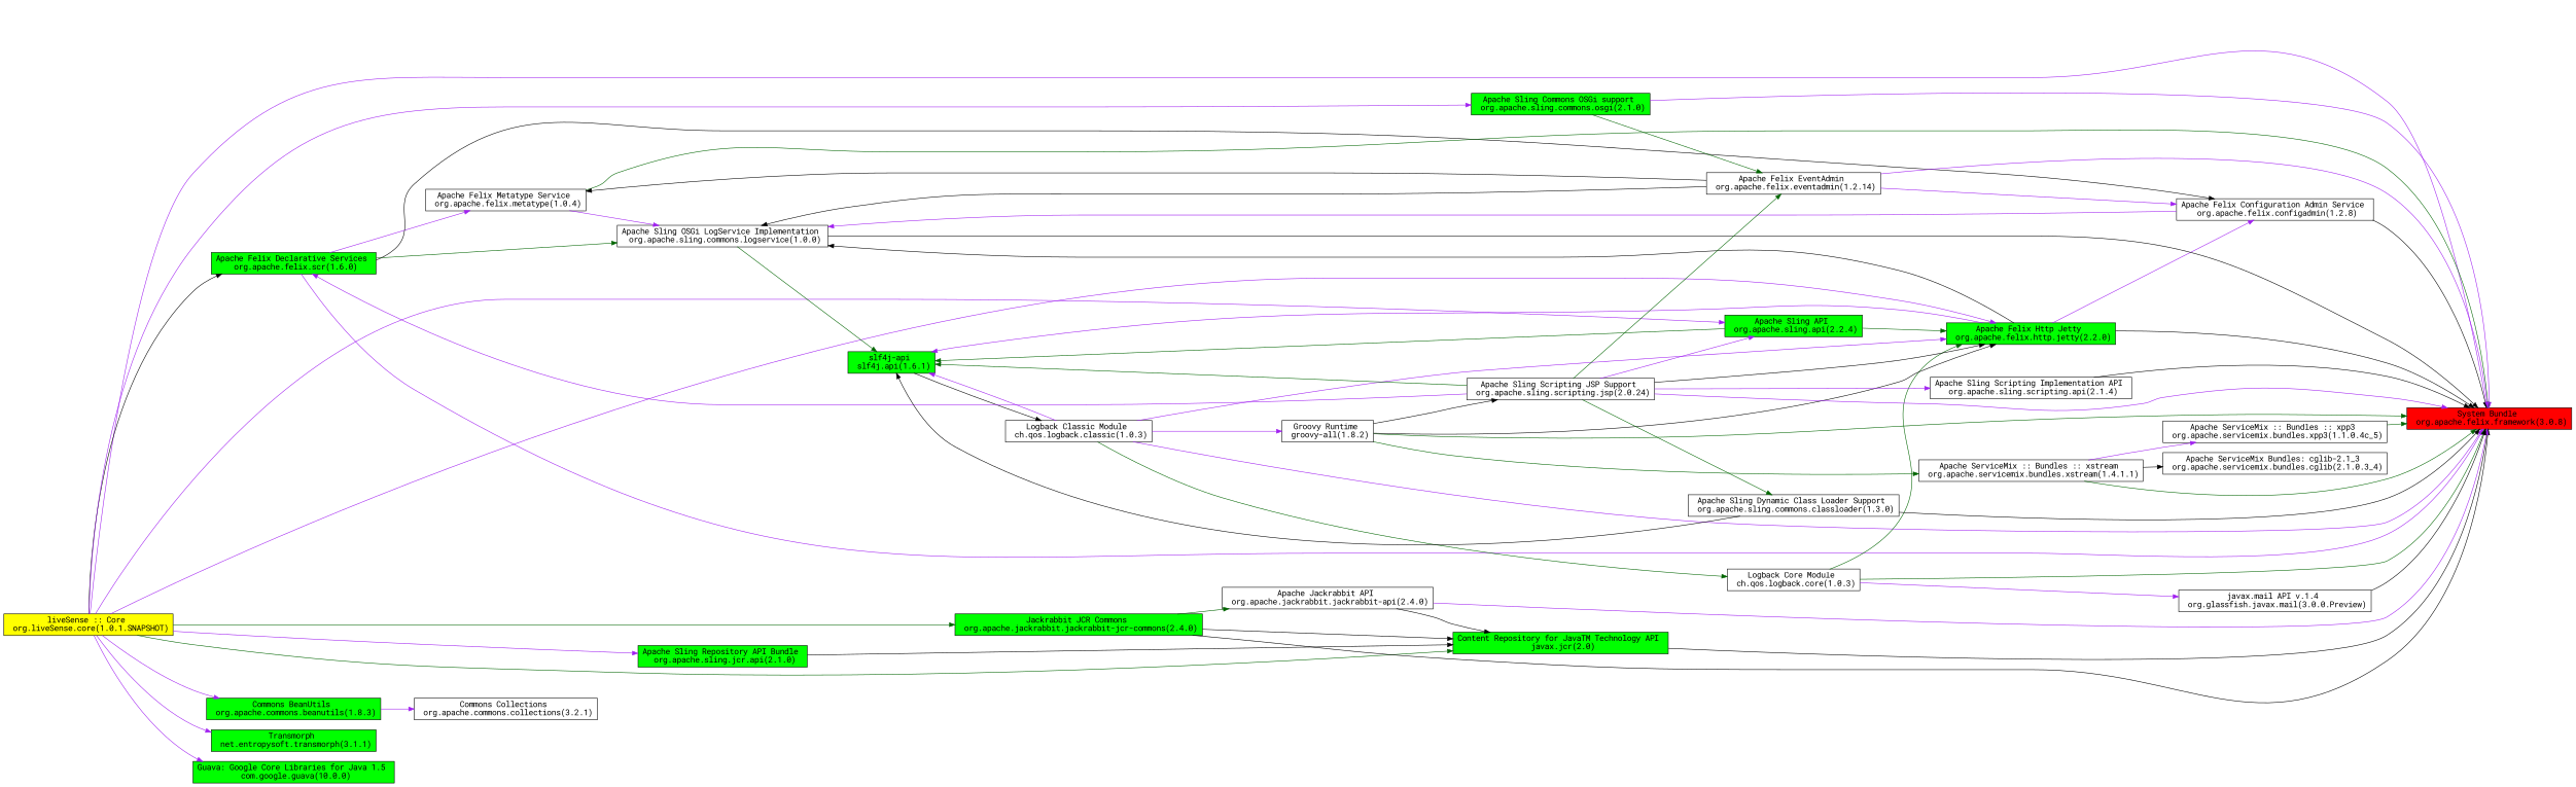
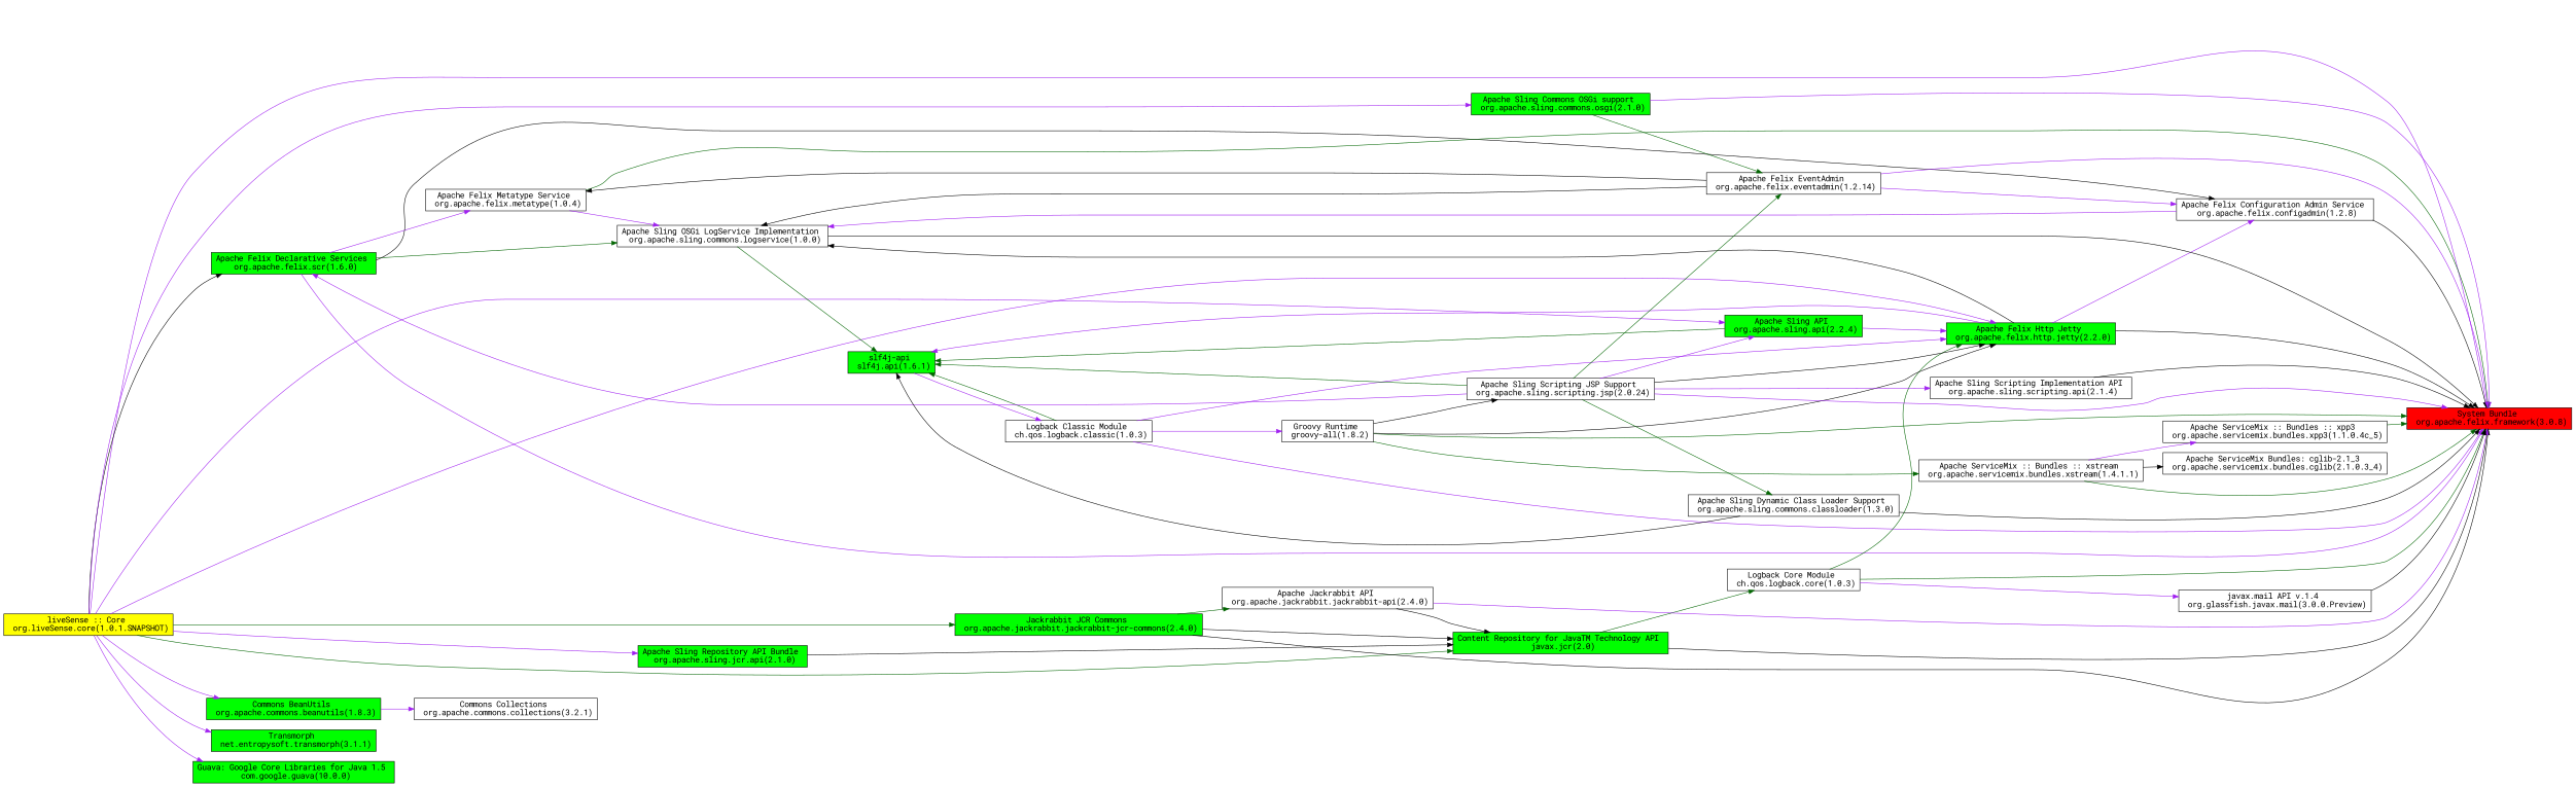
  digraph {
    fontname="Roboto Mono"
    rankdir=LR
    node [fontname="Roboto Mono" shape=record]
    edge [color=purple fontname="Roboto Mono"]
    "liveSense :: Core \n org.liveSense.core(1.0.1.SNAPSHOT)" [fillcolor=yellow style=filled]
    "System Bundle \n org.apache.felix.framework(3.0.8)" [fillcolor=red style=filled]
    "Apache Felix Declarative Services \n org.apache.felix.scr(1.6.0)" [fillcolor=green style=filled]
    "Apache Felix Http Jetty \n org.apache.felix.http.jetty(2.2.0)" [fillcolor=green style=filled]
    "Apache Sling API \n org.apache.sling.api(2.2.4)" [fillcolor=green style=filled]
    "Jackrabbit JCR Commons \n org.apache.jackrabbit.jackrabbit-jcr-commons(2.4.0)" [fillcolor=green style=filled]
    "Content Repository for JavaTM Technology API \n javax.jcr(2.0)" [fillcolor=green style=filled]
    "Commons BeanUtils \n org.apache.commons.beanutils(1.8.3)" [fillcolor=green style=filled]
    "Apache Sling Repository API Bundle \n org.apache.sling.jcr.api(2.1.0)" [fillcolor=green style=filled]
    "Apache Sling Commons OSGi support \n org.apache.sling.commons.osgi(2.1.0)" [fillcolor=green style=filled]
    "Transmorph \n net.entropysoft.transmorph(3.1.1)" [fillcolor=green style=filled]
    "Guava: Google Core Libraries for Java 1.5 \n com.google.guava(10.0.0)" [fillcolor=green style=filled]
    "Apache Felix Metatype Service \n org.apache.felix.metatype(1.0.4)"
    "Apache Sling OSGi LogService Implementation \n org.apache.sling.commons.logservice(1.0.0)"
    "Apache Felix Configuration Admin Service \n org.apache.felix.configadmin(1.2.8)"
    "slf4j-api \n slf4j.api(1.6.1)" [fillcolor=green style=filled]
    "Logback Classic Module \n ch.qos.logback.classic(1.0.3)"
    "Apache Jackrabbit API \n org.apache.jackrabbit.jackrabbit-api(2.4.0)"
    "Commons Collections \n org.apache.commons.collections(3.2.1)"
    "Apache Felix EventAdmin \n org.apache.felix.eventadmin(1.2.14)"
    "Logback Core Module \n ch.qos.logback.core(1.0.3)"
    "Groovy Runtime \n groovy-all(1.8.2)"
    "javax.mail API v.1.4 \n org.glassfish.javax.mail(3.0.0.Preview)"
    "Apache ServiceMix :: Bundles :: xstream \n org.apache.servicemix.bundles.xstream(1.4.1.1)"
    "Apache Sling Scripting JSP Support \n org.apache.sling.scripting.jsp(2.0.24)"
    "Apache ServiceMix :: Bundles :: xpp3 \n org.apache.servicemix.bundles.xpp3(1.1.0.4c_5)"
    "Apache ServiceMix Bundles: cglib-2.1_3 \n org.apache.servicemix.bundles.cglib(2.1.0.3_4)"
    "Apache Sling Dynamic Class Loader Support \n org.apache.sling.commons.classloader(1.3.0)"
    "Apache Sling Scripting Implementation API \n org.apache.sling.scripting.api(2.1.4)"
    "liveSense :: Core \n org.liveSense.core(1.0.1.SNAPSHOT)" -> "System Bundle \n org.apache.felix.framework(3.0.8)"
    "liveSense :: Core \n org.liveSense.core(1.0.1.SNAPSHOT)" -> "Apache Felix Declarative Services \n org.apache.felix.scr(1.6.0)" [color=black]
    "liveSense :: Core \n org.liveSense.core(1.0.1.SNAPSHOT)" -> "Apache Felix Http Jetty \n org.apache.felix.http.jetty(2.2.0)"
    "liveSense :: Core \n org.liveSense.core(1.0.1.SNAPSHOT)" -> "Apache Sling API \n org.apache.sling.api(2.2.4)"
    "liveSense :: Core \n org.liveSense.core(1.0.1.SNAPSHOT)" -> "Jackrabbit JCR Commons \n org.apache.jackrabbit.jackrabbit-jcr-commons(2.4.0)" [color=darkgreen]
    "liveSense :: Core \n org.liveSense.core(1.0.1.SNAPSHOT)" -> "Content Repository for JavaTM Technology API \n javax.jcr(2.0)" [color=darkgreen]
    "liveSense :: Core \n org.liveSense.core(1.0.1.SNAPSHOT)" -> "Commons BeanUtils \n org.apache.commons.beanutils(1.8.3)"
    "liveSense :: Core \n org.liveSense.core(1.0.1.SNAPSHOT)" -> "Apache Sling Repository API Bundle \n org.apache.sling.jcr.api(2.1.0)"
    "liveSense :: Core \n org.liveSense.core(1.0.1.SNAPSHOT)" -> "Apache Sling Commons OSGi support \n org.apache.sling.commons.osgi(2.1.0)"
    "liveSense :: Core \n org.liveSense.core(1.0.1.SNAPSHOT)" -> "Transmorph \n net.entropysoft.transmorph(3.1.1)"
    "liveSense :: Core \n org.liveSense.core(1.0.1.SNAPSHOT)" -> "Guava: Google Core Libraries for Java 1.5 \n com.google.guava(10.0.0)"
    "Apache Felix Declarative Services \n org.apache.felix.scr(1.6.0)" -> "System Bundle \n org.apache.felix.framework(3.0.8)"
    "Apache Felix Declarative Services \n org.apache.felix.scr(1.6.0)" -> "Apache Felix Metatype Service \n org.apache.felix.metatype(1.0.4)"
    "Apache Felix Declarative Services \n org.apache.felix.scr(1.6.0)" -> "Apache Sling OSGi LogService Implementation \n org.apache.sling.commons.logservice(1.0.0)" [color=darkgreen]
    "Apache Felix Declarative Services \n org.apache.felix.scr(1.6.0)" -> "Apache Felix Configuration Admin Service \n org.apache.felix.configadmin(1.2.8)" [color=black]
    "Apache Felix Http Jetty \n org.apache.felix.http.jetty(2.2.0)" -> "System Bundle \n org.apache.felix.framework(3.0.8)" [color=black]
    "Apache Felix Http Jetty \n org.apache.felix.http.jetty(2.2.0)" -> "Apache Sling OSGi LogService Implementation \n org.apache.sling.commons.logservice(1.0.0)" [color=black]
    "Apache Felix Http Jetty \n org.apache.felix.http.jetty(2.2.0)" -> "Apache Felix Configuration Admin Service \n org.apache.felix.configadmin(1.2.8)"
    "Apache Felix Http Jetty \n org.apache.felix.http.jetty(2.2.0)" -> "slf4j-api \n slf4j.api(1.6.1)"
-   "Apache Sling API \n org.apache.sling.api(2.2.4)" -> "Apache Felix Http Jetty \n org.apache.felix.http.jetty(2.2.0)" [color=darkgreen]
+   "Apache Sling API \n org.apache.sling.api(2.2.4)" -> "Apache Felix Http Jetty \n org.apache.felix.http.jetty(2.2.0)"
    "Apache Sling API \n org.apache.sling.api(2.2.4)" -> "slf4j-api \n slf4j.api(1.6.1)" [color=darkgreen]
    "Jackrabbit JCR Commons \n org.apache.jackrabbit.jackrabbit-jcr-commons(2.4.0)" -> "System Bundle \n org.apache.felix.framework(3.0.8)" [color=black]
    "Jackrabbit JCR Commons \n org.apache.jackrabbit.jackrabbit-jcr-commons(2.4.0)" -> "Content Repository for JavaTM Technology API \n javax.jcr(2.0)" [color=black]
    "Jackrabbit JCR Commons \n org.apache.jackrabbit.jackrabbit-jcr-commons(2.4.0)" -> "Apache Jackrabbit API \n org.apache.jackrabbit.jackrabbit-api(2.4.0)" [color=darkgreen]
    "Content Repository for JavaTM Technology API \n javax.jcr(2.0)" -> "System Bundle \n org.apache.felix.framework(3.0.8)" [color=black]
    "Commons BeanUtils \n org.apache.commons.beanutils(1.8.3)" -> "Commons Collections \n org.apache.commons.collections(3.2.1)"
    "Apache Sling Repository API Bundle \n org.apache.sling.jcr.api(2.1.0)" -> "Content Repository for JavaTM Technology API \n javax.jcr(2.0)" [color=black]
    "Apache Sling Commons OSGi support \n org.apache.sling.commons.osgi(2.1.0)" -> "System Bundle \n org.apache.felix.framework(3.0.8)"
    "Apache Sling Commons OSGi support \n org.apache.sling.commons.osgi(2.1.0)" -> "Apache Felix EventAdmin \n org.apache.felix.eventadmin(1.2.14)" [color=darkgreen]
    "Apache Felix Metatype Service \n org.apache.felix.metatype(1.0.4)" -> "System Bundle \n org.apache.felix.framework(3.0.8)" [color=darkgreen]
    "Apache Felix Metatype Service \n org.apache.felix.metatype(1.0.4)" -> "Apache Sling OSGi LogService Implementation \n org.apache.sling.commons.logservice(1.0.0)"
    "Apache Sling OSGi LogService Implementation \n org.apache.sling.commons.logservice(1.0.0)" -> "System Bundle \n org.apache.felix.framework(3.0.8)" [color=black]
    "Apache Sling OSGi LogService Implementation \n org.apache.sling.commons.logservice(1.0.0)" -> "slf4j-api \n slf4j.api(1.6.1)" [color=darkgreen]
    "Apache Felix Configuration Admin Service \n org.apache.felix.configadmin(1.2.8)" -> "System Bundle \n org.apache.felix.framework(3.0.8)" [color=black]
    "Apache Felix Configuration Admin Service \n org.apache.felix.configadmin(1.2.8)" -> "Apache Sling OSGi LogService Implementation \n org.apache.sling.commons.logservice(1.0.0)"
-   "slf4j-api \n slf4j.api(1.6.1)" -> "Logback Classic Module \n ch.qos.logback.classic(1.0.3)" [color=black]
+   "slf4j-api \n slf4j.api(1.6.1)" -> "Logback Classic Module \n ch.qos.logback.classic(1.0.3)"
    "Logback Classic Module \n ch.qos.logback.classic(1.0.3)" -> "System Bundle \n org.apache.felix.framework(3.0.8)"
    "Logback Classic Module \n ch.qos.logback.classic(1.0.3)" -> "Apache Felix Http Jetty \n org.apache.felix.http.jetty(2.2.0)"
-   "Logback Classic Module \n ch.qos.logback.classic(1.0.3)" -> "slf4j-api \n slf4j.api(1.6.1)"
-   "Logback Classic Module \n ch.qos.logback.classic(1.0.3)" -> "Logback Core Module \n ch.qos.logback.core(1.0.3)" [color=darkgreen]
+   "Logback Classic Module \n ch.qos.logback.classic(1.0.3)" -> "slf4j-api \n slf4j.api(1.6.1)" [color=darkgreen]
+   "Content Repository for JavaTM Technology API \n javax.jcr(2.0)" -> "Logback Core Module \n ch.qos.logback.core(1.0.3)" [color=darkgreen]
    "Logback Classic Module \n ch.qos.logback.classic(1.0.3)" -> "Groovy Runtime \n groovy-all(1.8.2)"
    "Apache Jackrabbit API \n org.apache.jackrabbit.jackrabbit-api(2.4.0)" -> "System Bundle \n org.apache.felix.framework(3.0.8)"
    "Apache Jackrabbit API \n org.apache.jackrabbit.jackrabbit-api(2.4.0)" -> "Content Repository for JavaTM Technology API \n javax.jcr(2.0)" [color=black]
    "Apache Felix EventAdmin \n org.apache.felix.eventadmin(1.2.14)" -> "System Bundle \n org.apache.felix.framework(3.0.8)"
    "Apache Felix EventAdmin \n org.apache.felix.eventadmin(1.2.14)" -> "Apache Felix Metatype Service \n org.apache.felix.metatype(1.0.4)" [color=black]
    "Apache Felix EventAdmin \n org.apache.felix.eventadmin(1.2.14)" -> "Apache Sling OSGi LogService Implementation \n org.apache.sling.commons.logservice(1.0.0)" [color=black]
    "Apache Felix EventAdmin \n org.apache.felix.eventadmin(1.2.14)" -> "Apache Felix Configuration Admin Service \n org.apache.felix.configadmin(1.2.8)"
    "Logback Core Module \n ch.qos.logback.core(1.0.3)" -> "System Bundle \n org.apache.felix.framework(3.0.8)" [color=darkgreen]
    "Logback Core Module \n ch.qos.logback.core(1.0.3)" -> "Apache Felix Http Jetty \n org.apache.felix.http.jetty(2.2.0)" [color=darkgreen]
    "Logback Core Module \n ch.qos.logback.core(1.0.3)" -> "javax.mail API v.1.4 \n org.glassfish.javax.mail(3.0.0.Preview)"
    "Groovy Runtime \n groovy-all(1.8.2)" -> "System Bundle \n org.apache.felix.framework(3.0.8)" [color=darkgreen]
    "Groovy Runtime \n groovy-all(1.8.2)" -> "Apache Felix Http Jetty \n org.apache.felix.http.jetty(2.2.0)" [color=black]
    "Groovy Runtime \n groovy-all(1.8.2)" -> "Apache ServiceMix :: Bundles :: xstream \n org.apache.servicemix.bundles.xstream(1.4.1.1)" [color=darkgreen]
    "Groovy Runtime \n groovy-all(1.8.2)" -> "Apache Sling Scripting JSP Support \n org.apache.sling.scripting.jsp(2.0.24)" [color=black]
    "javax.mail API v.1.4 \n org.glassfish.javax.mail(3.0.0.Preview)" -> "System Bundle \n org.apache.felix.framework(3.0.8)" [color=black]
    "Apache ServiceMix :: Bundles :: xstream \n org.apache.servicemix.bundles.xstream(1.4.1.1)" -> "System Bundle \n org.apache.felix.framework(3.0.8)" [color=darkgreen]
    "Apache ServiceMix :: Bundles :: xstream \n org.apache.servicemix.bundles.xstream(1.4.1.1)" -> "Apache ServiceMix :: Bundles :: xpp3 \n org.apache.servicemix.bundles.xpp3(1.1.0.4c_5)"
    "Apache ServiceMix :: Bundles :: xstream \n org.apache.servicemix.bundles.xstream(1.4.1.1)" -> "Apache ServiceMix Bundles: cglib-2.1_3 \n org.apache.servicemix.bundles.cglib(2.1.0.3_4)" [color=black]
    "Apache Sling Scripting JSP Support \n org.apache.sling.scripting.jsp(2.0.24)" -> "System Bundle \n org.apache.felix.framework(3.0.8)"
    "Apache Sling Scripting JSP Support \n org.apache.sling.scripting.jsp(2.0.24)" -> "Apache Felix Declarative Services \n org.apache.felix.scr(1.6.0)"
    "Apache Sling Scripting JSP Support \n org.apache.sling.scripting.jsp(2.0.24)" -> "Apache Felix Http Jetty \n org.apache.felix.http.jetty(2.2.0)" [color=black]
    "Apache Sling Scripting JSP Support \n org.apache.sling.scripting.jsp(2.0.24)" -> "Apache Sling API \n org.apache.sling.api(2.2.4)"
    "Apache Sling Scripting JSP Support \n org.apache.sling.scripting.jsp(2.0.24)" -> "slf4j-api \n slf4j.api(1.6.1)" [color=darkgreen]
    "Apache Sling Scripting JSP Support \n org.apache.sling.scripting.jsp(2.0.24)" -> "Apache Felix EventAdmin \n org.apache.felix.eventadmin(1.2.14)" [color=darkgreen]
    "Apache Sling Scripting JSP Support \n org.apache.sling.scripting.jsp(2.0.24)" -> "Apache Sling Dynamic Class Loader Support \n org.apache.sling.commons.classloader(1.3.0)" [color=darkgreen]
    "Apache Sling Scripting JSP Support \n org.apache.sling.scripting.jsp(2.0.24)" -> "Apache Sling Scripting Implementation API \n org.apache.sling.scripting.api(2.1.4)"
    "Apache ServiceMix :: Bundles :: xpp3 \n org.apache.servicemix.bundles.xpp3(1.1.0.4c_5)" -> "System Bundle \n org.apache.felix.framework(3.0.8)" [color=darkgreen]
    "Apache Sling Dynamic Class Loader Support \n org.apache.sling.commons.classloader(1.3.0)" -> "System Bundle \n org.apache.felix.framework(3.0.8)" [color=black]
    "Apache Sling Dynamic Class Loader Support \n org.apache.sling.commons.classloader(1.3.0)" -> "slf4j-api \n slf4j.api(1.6.1)" [color=black]
    "Apache Sling Scripting Implementation API \n org.apache.sling.scripting.api(2.1.4)" -> "System Bundle \n org.apache.felix.framework(3.0.8)" [color=black]
  }
